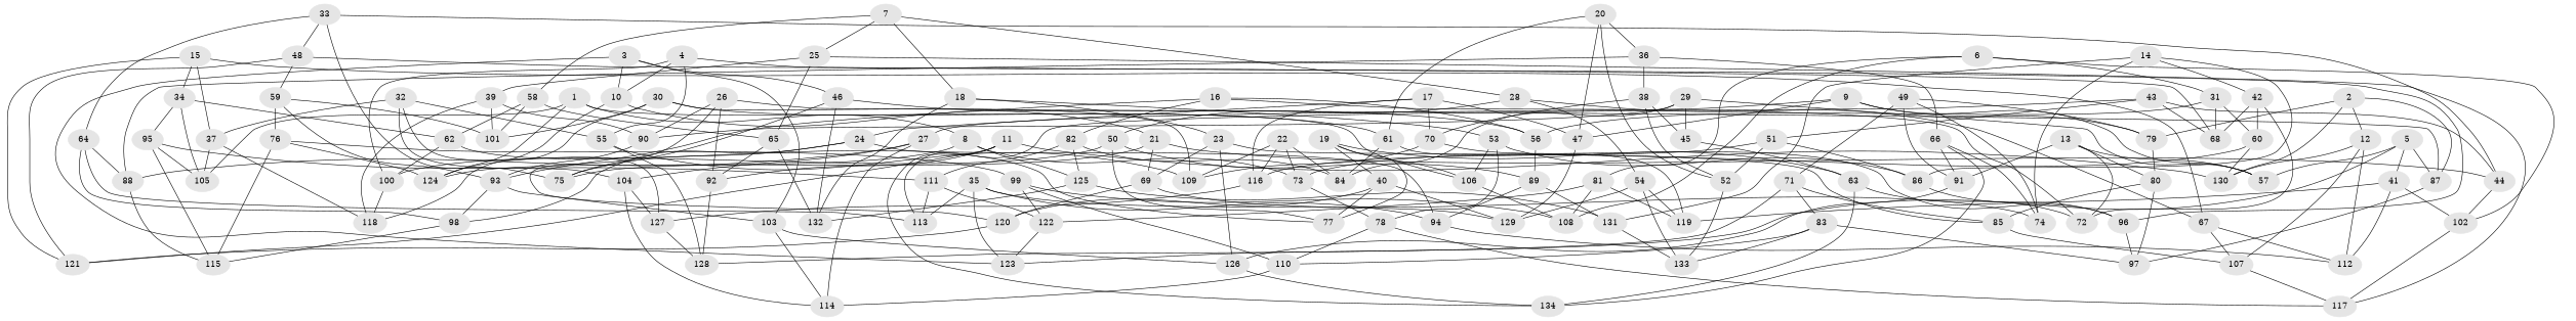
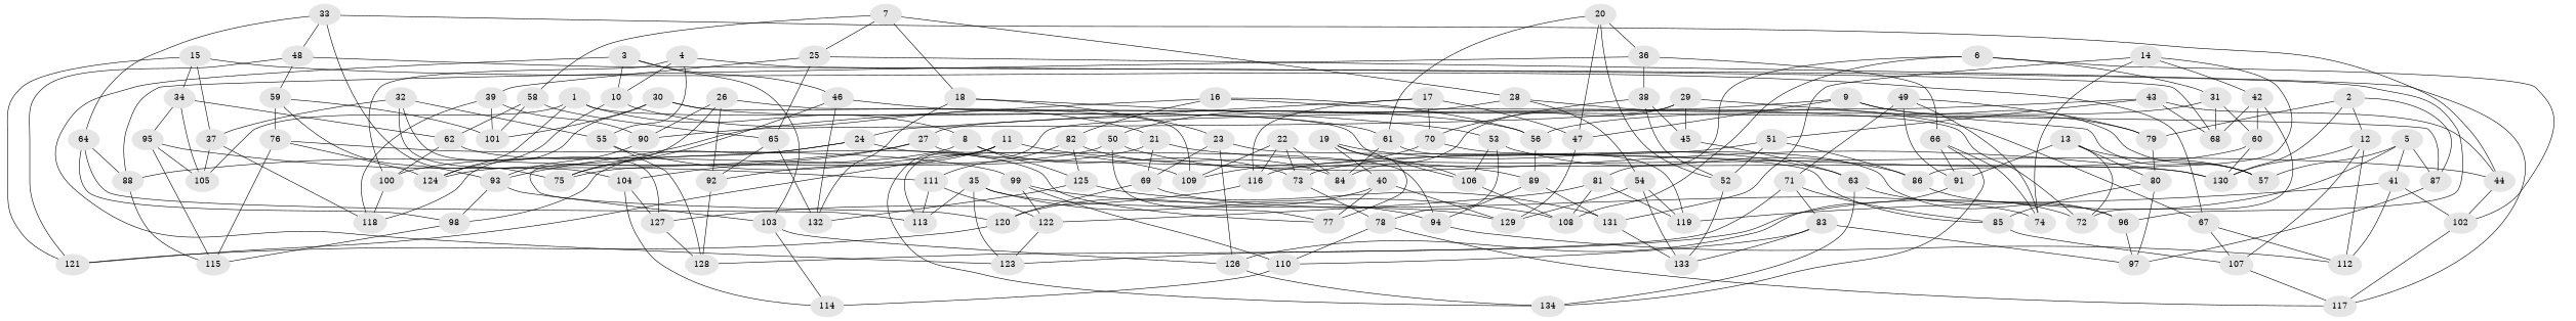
  graph {
    node [color=gray90 style=filled]
    1
    8
    105
    106
    124
    73
    125
    108
    2
    12
    79
    87
    130
    107
    112
    80
    97
    3
    10
    46
    103
    123
    21
    56
    132
    75
    126
    114
    4
    55
    96
    100
    109
    128
    118
    5
    41
    57
    102
    119
    6
    31
    81
    60
    68
    122
    117
    7
    18
    25
    28
    58
    23
    53
    39
    65
    67
    50
    54
    101
    62
    78
    131
    9
    27
    47
    88
    104
    129
    44
    69
    11
    92
    121
    134
    13
    72
    91
    85
    14
    42
    74
    86
    133
    15
    34
    37
    95
    16
    82
    93
    45
    63
    89
    84
    111
    17
    24
    70
    116
    94
    98
    127
    19
    40
    77
    120
    20
    36
    52
    61
    38
    66
    22
    115
    90
    26
    29
    30
    32
    33
    48
    64
    59
    113
    35
    43
    51
    76
    49
    71
    83
    110
    99
    1 -- 8
    1 -- 105
    1 -- 106
    1 -- 124
    8 -- 124
    8 -- 73
    8 -- 125
    106 -- 108
    73 -- 78
    125 -- 132
    125 -- 131
    2 -- 12
    2 -- 79
    2 -- 87
    2 -- 130
    12 -- 130
    12 -- 107
    12 -- 112
    79 -- 80
    87 -- 97
    107 -- 117
    80 -- 97
    80 -- 85
    3 -- 10
    3 -- 46
    3 -- 103
    3 -- 123
    10 -- 124
    10 -- 21
    46 -- 56
    46 -- 132
    46 -- 75
    103 -- 126
    103 -- 114
    21 -- 75
    21 -- 44
    21 -- 69
    56 -- 89
    126 -- 134
    4 -- 10
    4 -- 55
    4 -- 96
    4 -- 100
    55 -- 109
    55 -- 128
    96 -- 97
    100 -- 118
    5 -- 87
    5 -- 123
    5 -- 41
    5 -- 57
    41 -- 112
    41 -- 102
    41 -- 119
    102 -- 117
    6 -- 108
    6 -- 102
    6 -- 31
    6 -- 81
    31 -- 56
    31 -- 60
    31 -- 68
    81 -- 108
    81 -- 119
    81 -- 122
    60 -- 73
    60 -- 130
    122 -- 123
    7 -- 18
    7 -- 25
    7 -- 28
    7 -- 58
    18 -- 132
    18 -- 23
    18 -- 53
    25 -- 117
    25 -- 39
    25 -- 65
    28 -- 67
    28 -- 50
    28 -- 54
    58 -- 65
    58 -- 101
    58 -- 62
    23 -- 126
    23 -- 69
    23 -- 85
    53 -- 106
    53 -- 78
    53 -- 86
    39 -- 118
    39 -- 101
    39 -- 90
    65 -- 132
    65 -- 92
    67 -- 107
    67 -- 112
    50 -- 100
    50 -- 89
    50 -- 77
    54 -- 119
    54 -- 129
    54 -- 133
    62 -- 100
    62 -- 77
    78 -- 117
    78 -- 110
    131 -- 133
    9 -- 79
    9 -- 57
    9 -- 27
    9 -- 47
-   27 -- 114
+   27 -- 130
    27 -- 88
    27 -- 104
    47 -- 129
    88 -- 115
    104 -- 114
    104 -- 127
    44 -- 102
    69 -- 74
    69 -- 120
    11 -- 130
    11 -- 92
    11 -- 121
    11 -- 134
    92 -- 128
    13 -- 80
    13 -- 57
    13 -- 72
    13 -- 91
    91 -- 126
    85 -- 107
    14 -- 131
    14 -- 42
    14 -- 74
    14 -- 86
    42 -- 60
    42 -- 68
    42 -- 72
    86 -- 96
    15 -- 67
    15 -- 121
    15 -- 34
    15 -- 37
    34 -- 105
    34 -- 62
    34 -- 95
    37 -- 105
    37 -- 118
    95 -- 105
    95 -- 111
    95 -- 115
    16 -- 56
    16 -- 72
    16 -- 82
    16 -- 93
    82 -- 125
    82 -- 84
    82 -- 111
    93 -- 103
    93 -- 98
    45 -- 63
    63 -- 134
    63 -- 72
    89 -- 131
    89 -- 94
    111 -- 122
    111 -- 113
    17 -- 47
    17 -- 24
    17 -- 70
    17 -- 116
    24 -- 75
    24 -- 94
    24 -- 98
    70 -- 96
    70 -- 109
    116 -- 127
    94 -- 112
    98 -- 115
    127 -- 128
    19 -- 106
    19 -- 63
    19 -- 40
    19 -- 77
    40 -- 129
    40 -- 77
    40 -- 120
    120 -- 121
    20 -- 47
    20 -- 36
    20 -- 52
    20 -- 61
    36 -- 88
    36 -- 38
    36 -- 66
    52 -- 133
    61 -- 119
    61 -- 84
    38 -- 45
    38 -- 70
    38 -- 52
    66 -- 134
    66 -- 91
    66 -- 74
    22 -- 73
    22 -- 109
    22 -- 84
    22 -- 116
    90 -- 93
    26 -- 87
    26 -- 92
    26 -- 120
    26 -- 90
    29 -- 57
    29 -- 45
    29 -- 84
    29 -- 90
    30 -- 109
    30 -- 118
    30 -- 101
    30 -- 61
    32 -- 55
    32 -- 104
    32 -- 37
    32 -- 127
    33 -- 75
    33 -- 44
    33 -- 48
    33 -- 64
    48 -- 68
    48 -- 121
    48 -- 59
    64 -- 88
    64 -- 98
    64 -- 113
    59 -- 101
    59 -- 93
    59 -- 76
    35 -- 123
    35 -- 129
    35 -- 94
    35 -- 113
    43 -- 68
    43 -- 44
    43 -- 113
    43 -- 51
    51 -- 86
    51 -- 116
    51 -- 52
    76 -- 124
    76 -- 115
    76 -- 99
    49 -- 79
    49 -- 91
    49 -- 74
    49 -- 71
    71 -- 128
    71 -- 85
    71 -- 83
    83 -- 97
    83 -- 133
    83 -- 110
    110 -- 114
    99 -- 108
    99 -- 122
    99 -- 110
  }
